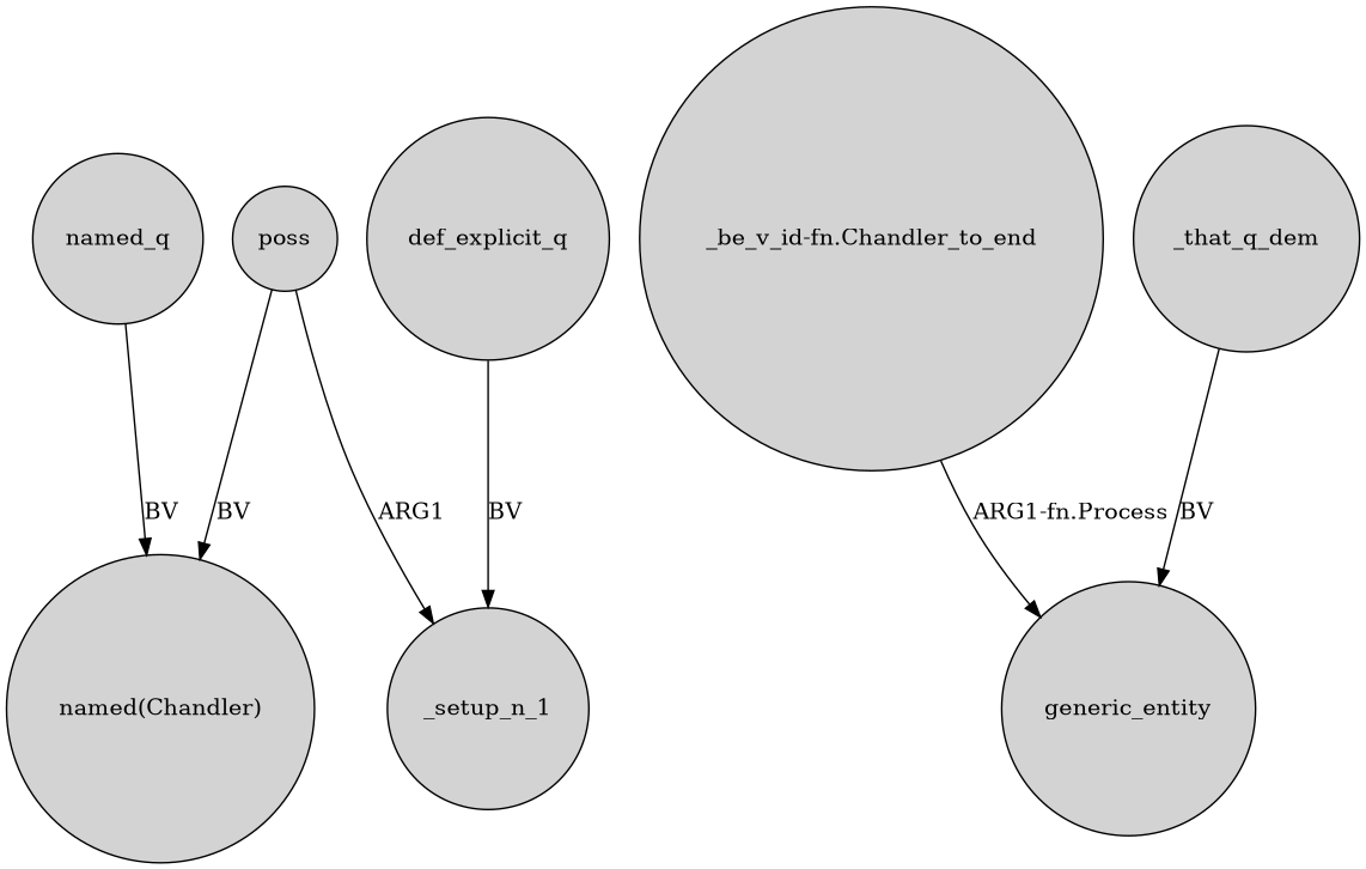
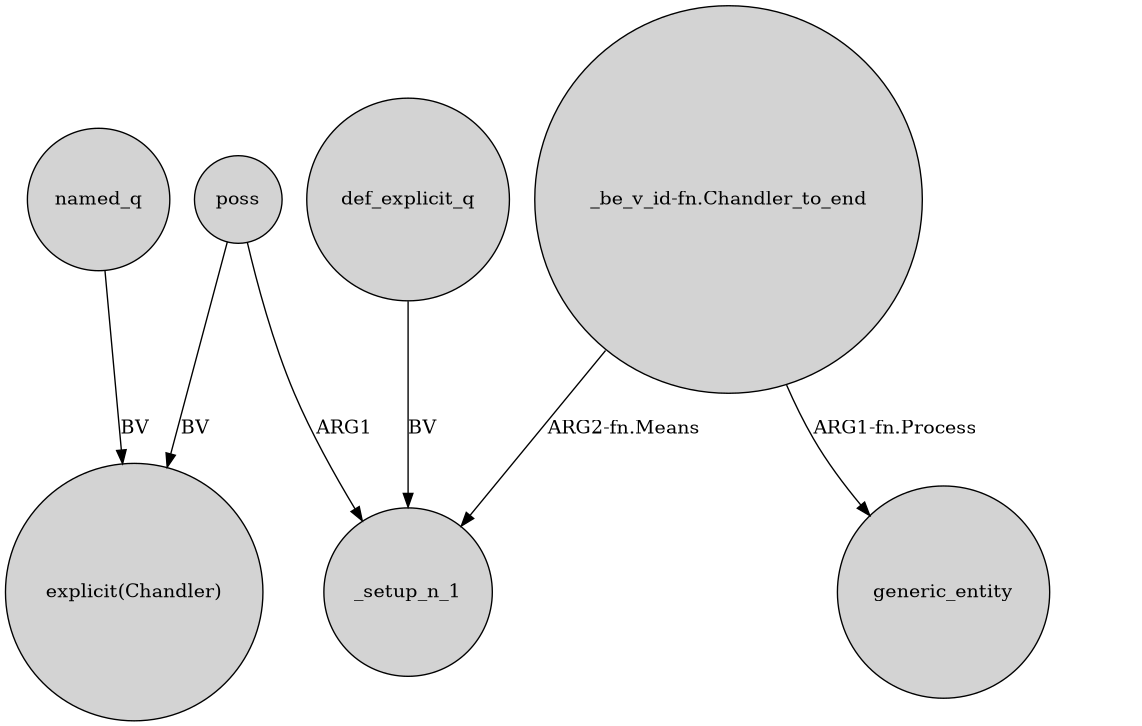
  digraph {
    node [shape=circle style=filled]
    poss
-   "named(Chandler)"
+   "named(Chandler)" [label="explicit(Chandler)"]
    _setup_n_1
    n4 [label=named_q]
    n5 [label="_be_v_id-fn.Chandler_to_end"]
    generic_entity
-   _that_q_dem
    def_explicit_q
    poss -> "named(Chandler)" [label=BV]
    poss -> _setup_n_1 [label=ARG1]
    n4 -> "named(Chandler)" [label=BV]
+   n5 -> _setup_n_1 [label="ARG2-fn.Means"]
    n5 -> generic_entity [label="ARG1-fn.Process"]
-   _that_q_dem -> generic_entity [label=BV]
    def_explicit_q -> _setup_n_1 [label=BV]
  }
